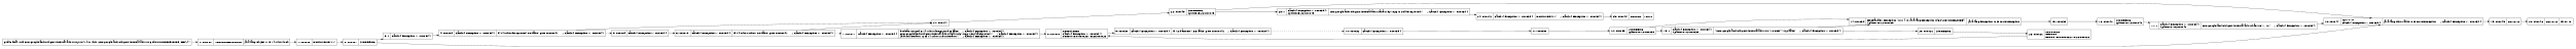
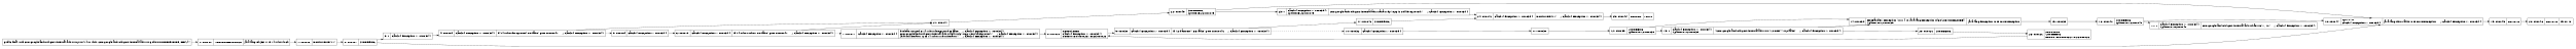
  digraph {
    rankdir=LR
    node [shape=record]
    n1 [label="{0\:\ 0x0000|MTH_ENTER_BLOCK\l|java.lang.Object r1 = r4.zzbuz.lock\l}"]
    n2 [label="{1\:\ 0x0006|monitor\-enter(r1)\l}"]
    n3 [label="{2\:\ 0x0007|SYNTHETIC\l}"]
    n4 [label="{3\:\ ?|Catch:\{ Exception \-\> 0x003d \}\l}"]
    n5 [label="{18\:\ 0x0044|REMOVE\lCatch:\{ Exception \-\> 0x003d \}\l|java.lang.Throwable r0 = move\-exception     \/\/ Catch:\{ Exception \-\> 0x003d \}\l}"]
    n6 [label="{4\:\ 0x000d|Catch:\{ Exception \-\> 0x003d \}\l|if (r4.zzbuz.foreground == false) goto L_0x0047     \/\/ Catch:\{ Exception \-\> 0x003d \}\l}"]
    n7 [label="{19\:\ 0x0045|REMOVE\l}"]
    n8 [label="{5\:\ 0x000f|Catch:\{ Exception \-\> 0x003d \}\l}"]
    n9 [label="{21\:\ 0x0047}"]
    n10 [label="{6\:\ 0x0015|Catch:\{ Exception \-\> 0x003d \}\l|if (r4.zzbuz.zzbuu == false) goto L_0x0047     \/\/ Catch:\{ Exception \-\> 0x003d \}\l}"]
    n11 [label="{22\:\ 0x0049|SYNTHETIC\lSplitter:B:22:0x0049\l}"]
    n12 [label="{7\:\ 0x0017|Catch:\{ Exception \-\> 0x003d \}\l|boolean unused = r4.zzbuz.foreground = false     \/\/ Catch:\{ Exception \-\> 0x003d \}\lcom.google.android.gms.internal.ads.zzaxa.zzdp(\"App went background\")     \/\/ Catch:\{ Exception \-\> 0x003d \}\ljava.util.Iterator r2 = r4.zzbuz.zzbuv.iterator()     \/\/ Catch:\{ Exception \-\> 0x003d \}\l}"]
    n13 [label="{8\:\ 0x002c|LOOP_START\lCatch:\{ Exception \-\> 0x003d \}\lLOOP:0: B:8:0x002c\-\>B:26:0x002c\l}"]
    n14 [label="{9\:\ 0x0030|Catch:\{ Exception \-\> 0x003d \}\l|if (r2.hasNext() == false) goto L_0x004c     \/\/ Catch:\{ Exception \-\> 0x003d \}\l}"]
    n15 [label="{10\:\ 0x0032|Catch:\{ Exception \-\> 0x003d \}\l}"]
+   n16 [label="{27\:\ 0x004c|SYNTHETIC\l}"]
    n17 [label="{11\:\ 0x0038}"]
    n18 [label="{24\:\ 0x004c|Catch:\{ Exception \-\> 0x003d \}\l|monitor\-exit(r1)     \/\/ Catch:\{ Exception \-\> 0x003d \}\l}"]
    n19 [label="{12\:\ 0x0039|SYNTHETIC\lSplitter:B:12:0x0039\l}"]
    n20 [label="{13\:\ ?|Catch:\{ Exception \-\> 0x003d \}\lSplitter:B:12:0x0039\l|((com.google.android.gms.internal.ads.zzur) r2.next()).zzp(false)     \/\/ Catch:\{ Exception \-\> 0x003d \}\l}"]
    n21 [label="{14\:\ 0x003d|ExcHandler: Exception (r0v14 'e' java.lang.Exception A[CUSTOM_DECLARE])\lSplitter:B:12:0x0039\l|java.lang.Exception r0 = move\-exception\l}"]
    n22 [label="{28\:\ 0x002c|SYNTHETIC\l}"]
    n23 [label="{15\:\ 0x003e}"]
-   n24 [label="{26\:\ 0x002c|LOOP_END\lRETURN\lLOOP:0: B:8:0x002c\-\>B:26:0x002c\l}"]
+   n24 [label="{26\:\ 0x002c|LOOP_END\lSYNTHETIC\lLOOP:0: B:8:0x002c\-\>B:26:0x002c\l}"]
    n25 [label="{16\:\ 0x0040|SYNTHETIC\lSplitter:B:16:0x0040\l}"]
    n26 [label="{17\:\ ?|Catch:\{ Exception \-\> 0x003d \}\lSplitter:B:16:0x0040\l|com.google.android.gms.internal.ads.zzbae.zzc(\"\", r0)     \/\/ Catch:\{ Exception \-\> 0x003d \}\l}"]
    n27 [label="{20\:\ 0x0046|REMOVE\l|throw r0\l}"]
    n28 [label="{23\:\ ?|Catch:\{ Exception \-\> 0x003d \}\lSplitter:B:22:0x0049\l|com.google.android.gms.internal.ads.zzaxa.zzdp(\"App is still foreground\")     \/\/ Catch:\{ Exception \-\> 0x003d \}\l}"]
    n29 [label="{25\:\ 0x004d|RETURN\l|return\l}"]
    n30 [label="{public final void com.google.android.gms.internal.ads.zzuq.run((r4v0 'this' com.google.android.gms.internal.ads.zzuq A[IMMUTABLE_TYPE, THIS])) }"]
    n1 -> n2
    n2 -> n3
    n3 -> n4
    n3 -> n5
    n4 -> n6
    n5 -> n7
    n6 -> n8 [style=dashed]
    n6 -> n9
    n7 -> n27
    n8 -> n10
    n9 -> n11
    n10 -> n9
    n10 -> n12 [style=dashed]
    n11 -> n5
    n11 -> n28
    n12 -> n13
    n13 -> n14
    n14 -> n15 [style=dashed]
+   n14 -> n16
    n15 -> n17
+   n16 -> n18
    n17 -> n19
    n18 -> n29
    n19 -> n20
    n19 -> n21
    n20 -> n21
    n20 -> n22
    n21 -> n23
    n22 -> n24
    n23 -> n25
    n24 -> n13
-   n26 -> n5
+   n25 -> n5
    n25 -> n26
    n28 -> n18
    n30 -> n1
  }
